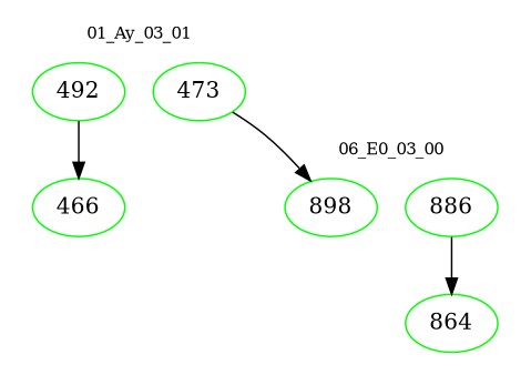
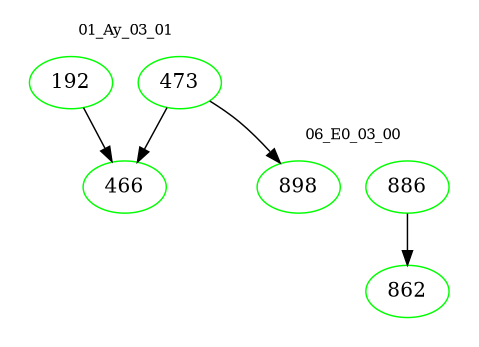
  digraph {
    node [color=green]
    edge [color=black]
    n1 [label=473]
    n2 [label=466]
-   n3 [label=492]
+   n3 [label=192]
    n4 [label=886]
-   n5 [label=864]
+   n5 [label=862]
    n6 [label=898]
    subgraph cluster_1 {
      color=white
      fontsize=10
      label="01_Ay_03_01"
      n1
      n2
      n3
    }
    subgraph cluster_2 {
      color=white
      fontsize=10
      label="06_E0_03_00"
      n4
      n5
      n6
    }
+   n1 -> n2
    n1 -> n6
    n3 -> n2
    n4 -> n5
  }
